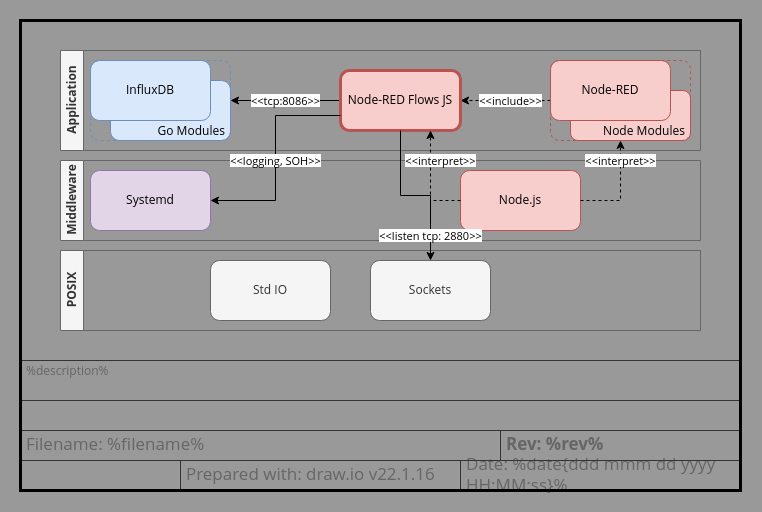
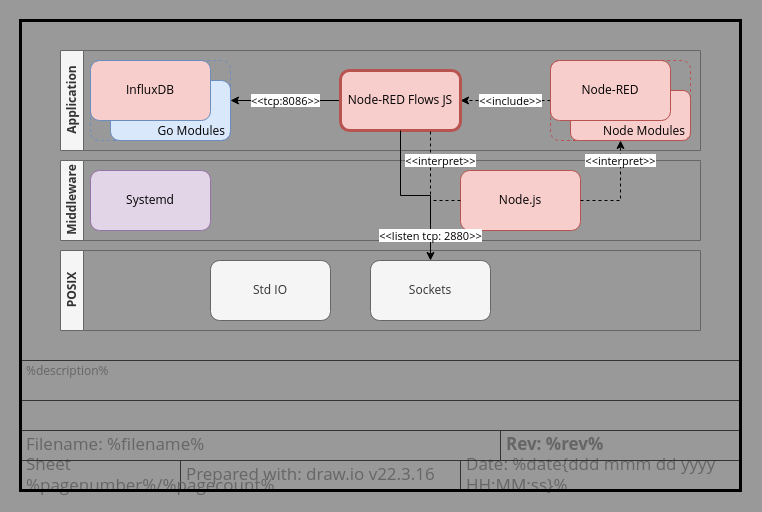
  <mxCell id="0" value="" />
  <mxCell id="1" value="Title Block" style="locked=1;" parent="0" />
- <mxCell id="2" value="Prepared with: draw.io v22.1.16" style="strokeWidth=1;shadow=0;dashed=0;align=center;html=1;shape=mxgraph.mockup.text.textBox;fontColor=#666666;align=left;fontSize=17;spacingLeft=4;spacingTop=-3;whiteSpace=wrap;strokeColor=#333333;mainText=;fillColor=none;fontFamily=Open Sans;movable=1;resizable=1;rotatable=1;deletable=1;editable=1;locked=0;connectable=1;" parent="1" vertex="1"><mxGeometry x="180" y="460" width="280" height="30" as="geometry" /></mxCell>
+ <mxCell id="2" value="Prepared with: draw.io v22.3.16" style="strokeWidth=1;shadow=0;dashed=0;align=center;html=1;shape=mxgraph.mockup.text.textBox;fontColor=#666666;align=left;fontSize=17;spacingLeft=4;spacingTop=-3;whiteSpace=wrap;strokeColor=#333333;mainText=;fillColor=none;fontFamily=Open Sans;movable=1;resizable=1;rotatable=1;deletable=1;editable=1;locked=0;connectable=1;" parent="1" vertex="1"><mxGeometry x="180" y="460" width="280" height="30" as="geometry" /></mxCell>
+ <mxCell id="3" value="&lt;div align=&quot;left&quot;&gt;Sheet %pagenumber%/%pagecount%&lt;/div&gt;" style="strokeWidth=1;shadow=0;dashed=0;align=left;html=1;shape=mxgraph.mockup.text.textBox;fontColor=#666666;align=left;fontSize=17;spacingLeft=4;spacingTop=-3;whiteSpace=wrap;strokeColor=#333333;mainText=;fillColor=none;fontFamily=Open Sans;movable=1;resizable=1;rotatable=1;deletable=1;editable=1;locked=0;connectable=1;" parent="1" vertex="1"><mxGeometry x="20" y="460" width="160" height="30" as="geometry" /></mxCell>
  <mxCell id="4" value="Date: &lt;font style=&quot;font-size: 17px;&quot;&gt;%date{ddd mmm dd yyyy HH:MM:ss}%&lt;/font&gt;" style="strokeWidth=1;shadow=0;dashed=0;align=center;html=1;shape=mxgraph.mockup.text.textBox;fontColor=#666666;align=left;fontSize=17;spacingLeft=4;spacingTop=-3;whiteSpace=wrap;strokeColor=#333333;mainText=;fillColor=none;fontFamily=Open Sans;movable=1;resizable=1;rotatable=1;deletable=1;editable=1;locked=0;connectable=1;" parent="1" vertex="1"><mxGeometry x="460" y="460" width="280" height="30" as="geometry" /></mxCell>
  <mxCell id="5" value="Filename: %filename%" style="strokeWidth=1;shadow=0;dashed=0;align=center;html=1;shape=mxgraph.mockup.text.textBox;fontColor=#666666;align=left;fontSize=17;spacingLeft=4;spacingTop=-3;whiteSpace=wrap;strokeColor=#333333;mainText=;fillColor=none;fontFamily=Open Sans;movable=1;resizable=1;rotatable=1;deletable=1;editable=1;locked=0;connectable=1;" parent="1" vertex="1"><mxGeometry x="20" y="430" width="480" height="30" as="geometry" /></mxCell>
  <mxCell id="6" value="&lt;div align=&quot;left&quot;&gt;%description%&lt;/div&gt;" style="strokeWidth=1;shadow=0;dashed=0;html=1;shape=mxgraph.mockup.text.textBox;fontColor=#666666;align=left;verticalAlign=top;fontSize=12;spacingLeft=4;spacingTop=-3;whiteSpace=wrap;strokeColor=#333333;mainText=;fillColor=none;fontFamily=Open Sans;movable=1;resizable=1;rotatable=1;deletable=1;editable=1;locked=0;connectable=1;" parent="1" vertex="1"><mxGeometry x="20" y="360" width="720" height="40" as="geometry" /></mxCell>
  <mxCell id="7" value="&lt;b&gt;Rev: %rev%&lt;br&gt;&lt;/b&gt;" style="strokeWidth=1;shadow=0;dashed=0;align=center;html=1;shape=mxgraph.mockup.text.textBox;fontColor=#666666;align=left;fontSize=17;spacingLeft=4;spacingTop=-3;whiteSpace=wrap;strokeColor=#333333;mainText=;fillColor=none;fontFamily=Open Sans;movable=1;resizable=1;rotatable=1;deletable=1;editable=1;locked=0;connectable=1;" parent="1" vertex="1"><mxGeometry x="500" y="430" width="240" height="30" as="geometry" /></mxCell>
  <mxCell id="8" value="Drawing Frame" style="locked=1;" parent="0" />
  <mxCell id="9" value="" style="rounded=0;whiteSpace=wrap;html=1;fillColor=none;strokeWidth=3;movable=1;resizable=1;rotatable=1;deletable=1;editable=1;locked=0;connectable=1;" parent="8" vertex="1"><mxGeometry x="20" y="20" width="720" height="470" as="geometry" /></mxCell>
  <mxCell id="10" value="Document" parent="0" />
  <mxCell id="11" value="POSIX" style="swimlane;horizontal=0;whiteSpace=wrap;html=1;fontFamily=Open Sans;fillColor=#f5f5f5;strokeColor=#666666;fontColor=#333333;" parent="10" vertex="1"><mxGeometry x="60" y="250" width="640" height="80" as="geometry"><mxRectangle x="-260" width="40" height="140" as="alternateBounds" /></mxGeometry></mxCell>
  <mxCell id="12" value="Sockets" style="rounded=1;whiteSpace=wrap;html=1;fontFamily=Open Sans;fillColor=#f5f5f5;strokeColor=#666666;fontColor=#333333;" parent="11" vertex="1"><mxGeometry x="310" y="10" width="120" height="60" as="geometry" /></mxCell>
  <mxCell id="13" value="Std IO" style="rounded=1;whiteSpace=wrap;html=1;fontFamily=Open Sans;fillColor=#f5f5f5;strokeColor=#666666;fontColor=#333333;" vertex="1" parent="11"><mxGeometry x="150" y="10" width="120" height="60" as="geometry" /></mxCell>
  <mxCell id="14" value="Application" style="swimlane;horizontal=0;whiteSpace=wrap;html=1;fontFamily=Open Sans;fillColor=#f5f5f5;fontColor=#333333;strokeColor=#666666;" parent="10" vertex="1"><mxGeometry x="60" y="50" width="640" height="100" as="geometry"><mxRectangle x="-290" y="-340" width="40" height="100" as="alternateBounds" /></mxGeometry></mxCell>
  <mxCell id="15" value="Go Modules&amp;nbsp;" style="rounded=1;whiteSpace=wrap;html=1;fontFamily=Open Sans;fillColor=#dae8fc;strokeColor=#6c8ebf;align=right;verticalAlign=bottom;" parent="14" vertex="1"><mxGeometry x="50" y="30" width="120" height="60" as="geometry" /></mxCell>
  <mxCell id="16" value="Node Modules&amp;nbsp;" style="rounded=1;whiteSpace=wrap;html=1;fontFamily=Open Sans;fillColor=#f8cecc;strokeColor=#b85450;align=right;verticalAlign=bottom;" parent="14" vertex="1"><mxGeometry x="510" y="40" width="120" height="50" as="geometry" /></mxCell>
- <mxCell id="17" value="InfluxDB" style="rounded=1;whiteSpace=wrap;html=1;fontFamily=Open Sans;fillColor=#dae8fc;strokeColor=#6c8ebf;" parent="14" vertex="1"><mxGeometry x="30" y="10" width="120" height="60" as="geometry" /></mxCell>
+ <mxCell id="17" value="InfluxDB" style="rounded=1;whiteSpace=wrap;html=1;fontFamily=Open Sans;fillColor=#f8cecc;strokeColor=#6c8ebf;" parent="14" vertex="1"><mxGeometry x="30" y="10" width="120" height="60" as="geometry" /></mxCell>
  <mxCell id="18" value="&amp;lt;&amp;lt;include&amp;gt;&amp;gt;" style="edgeStyle=orthogonalEdgeStyle;rounded=0;orthogonalLoop=1;jettySize=auto;html=1;fontFamily=Open Sans;dashed=1;" edge="1" parent="14" source="22" target="21"><mxGeometry x="-0.111" relative="1" as="geometry"><mxPoint as="offset" /></mxGeometry></mxCell>
  <mxCell id="19" value="Node-RED" style="rounded=1;whiteSpace=wrap;html=1;fontFamily=Open Sans;fillColor=#f8cecc;strokeColor=#b85450;" parent="14" vertex="1"><mxGeometry x="490" y="10" width="120" height="60" as="geometry" /></mxCell>
  <mxCell id="20" value="&amp;lt;&amp;lt;tcp:8086&amp;gt;&amp;gt;" style="edgeStyle=orthogonalEdgeStyle;rounded=0;orthogonalLoop=1;jettySize=auto;html=1;fontFamily=Open Sans;" edge="1" parent="14" source="21" target="23"><mxGeometry relative="1" as="geometry" /></mxCell>
  <mxCell id="21" value="Node-RED Flows JS" style="rounded=1;whiteSpace=wrap;html=1;fontFamily=Open Sans;fillColor=#f8cecc;strokeColor=#b85450;strokeWidth=3;" parent="14" vertex="1"><mxGeometry x="280" y="20" width="120" height="60" as="geometry" /></mxCell>
  <mxCell id="22" value="" style="rounded=1;whiteSpace=wrap;html=1;fillColor=none;strokeColor=#b85450;dashed=1;arcSize=11;" vertex="1" parent="14"><mxGeometry x="490" y="10" width="140" height="80" as="geometry" /></mxCell>
  <mxCell id="23" value="" style="rounded=1;whiteSpace=wrap;html=1;fillColor=none;strokeColor=#6c8ebf;dashed=1;arcSize=11;" vertex="1" parent="14"><mxGeometry x="30" y="10" width="140" height="80" as="geometry" /></mxCell>
  <mxCell id="24" value="Middleware" style="swimlane;horizontal=0;whiteSpace=wrap;html=1;fontFamily=Open Sans;fillColor=#f5f5f5;fontColor=#333333;strokeColor=#666666;" parent="10" vertex="1"><mxGeometry x="60" width="640" height="80" as="geometry" y="160"><mxRectangle x="-290" y="-340" width="40" height="100" as="alternateBounds" /></mxGeometry></mxCell>
  <mxCell id="25" value="Systemd" style="rounded=1;whiteSpace=wrap;html=1;fontFamily=Open Sans;fillColor=#e1d5e7;strokeColor=#9673a6;" parent="24" vertex="1"><mxGeometry x="30" y="10" width="120" height="60" as="geometry" /></mxCell>
  <mxCell id="26" value="Node.js" style="rounded=1;whiteSpace=wrap;html=1;fontFamily=Open Sans;fillColor=#f8cecc;strokeColor=#b85450;" parent="24" vertex="1"><mxGeometry x="400" y="10" width="120" height="60" as="geometry" /></mxCell>
  <mxCell id="27" value="&amp;lt;&amp;lt;listen tcp: 2880&amp;gt;&amp;gt;" style="edgeStyle=orthogonalEdgeStyle;rounded=0;orthogonalLoop=1;jettySize=auto;html=1;fontFamily=Open Sans;" edge="1" parent="10" source="21" target="12"><mxGeometry x="0.692" relative="1" as="geometry"><mxPoint as="offset" /></mxGeometry></mxCell>
- <mxCell id="28" value="&amp;lt;&amp;lt;logging, SOH&amp;gt;&amp;gt;" style="edgeStyle=orthogonalEdgeStyle;rounded=0;orthogonalLoop=1;jettySize=auto;html=1;exitX=0;exitY=0.75;exitDx=0;exitDy=0;fontFamily=Open Sans;entryX=1;entryY=0.5;entryDx=0;entryDy=0;" edge="1" parent="10" source="21" target="25"><mxGeometry x="0.023" relative="1" as="geometry"><mxPoint as="offset" /></mxGeometry></mxCell>
- <mxCell id="29" value="&amp;lt;&amp;lt;interpret&amp;gt;&amp;gt;" style="edgeStyle=orthogonalEdgeStyle;rounded=0;orthogonalLoop=1;jettySize=auto;html=1;entryX=0.75;entryY=1;entryDx=0;entryDy=0;fontFamily=Open Sans;dashed=1;exitX=0;exitY=0.5;exitDx=0;exitDy=0;" edge="1" parent="10" source="26" target="21"><mxGeometry x="0.4" y="-10" relative="1" as="geometry"><mxPoint as="offset" /></mxGeometry></mxCell>
+ <mxCell id="29" value="&amp;lt;&amp;lt;interpret&amp;gt;&amp;gt;" style="edgeStyle=orthogonalEdgeStyle;rounded=0;orthogonalLoop=1;jettySize=auto;html=1;entryX=0.75;entryY=1;entryDx=0;entryDy=0;fontFamily=Open Sans;dashed=1;exitX=0;exitY=0.5;exitDx=0;exitDy=0;endArrow=none;" edge="1" parent="10" source="26" target="21"><mxGeometry x="0.4" y="-10" relative="1" as="geometry"><mxPoint as="offset" /></mxGeometry></mxCell>
  <mxCell id="30" value="&amp;lt;&amp;lt;interpret&amp;gt;&amp;gt;" style="edgeStyle=elbowEdgeStyle;rounded=0;orthogonalLoop=1;jettySize=auto;html=1;dashed=1;fontFamily=Open Sans;entryX=0.5;entryY=1;entryDx=0;entryDy=0;exitX=1;exitY=0.5;exitDx=0;exitDy=0;" edge="1" parent="10" source="26" target="22"><mxGeometry x="0.6" relative="1" as="geometry"><Array as="points"><mxPoint x="620" y="170" /></Array><mxPoint as="offset" /></mxGeometry></mxCell>
